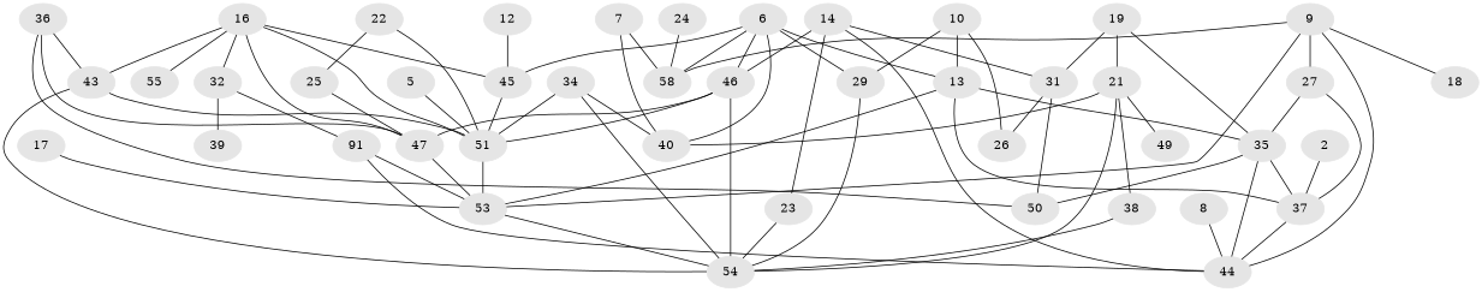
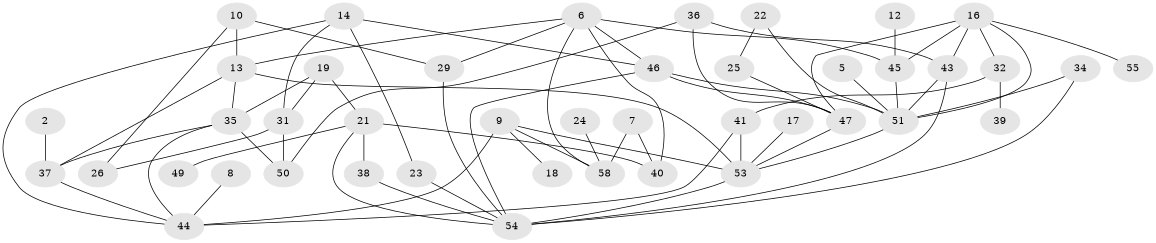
  graph {
    node [color=gray90 style=filled]
    edge [weight=1.0]
    2
    37
    44
    5
    51
    53
    6
    13
    29
    40
    45
    46
    n13 [label=58]
    35
    54
    47
    7
    8
    9
    18
-   27
    10
    26
    12
    50
    14
    23
    31
    16
    32
    43
    55
-   41 [label=91]
+   41
    39
    17
    19
    21
    38
    49
    22
    25
    24
    34
    36
    2 -- 37
    37 -- 44
    5 -- 51
    51 -- 53
    53 -- 54 [weight=2.0]
    6 -- 13
    6 -- 29
    6 -- 40
    6 -- 45
    6 -- 46
    6 -- n13
    13 -- 37
    13 -- 53
    13 -- 35
    29 -- 54
    45 -- 51
    46 -- 51
    46 -- 54
    46 -- 47
    35 -- 37
    35 -- 44
    35 -- 50
    47 -- 53 [weight=2.0]
    7 -- 40
    7 -- n13
    8 -- 44
    9 -- 44
    9 -- 53
    9 -- n13
    9 -- 18
-   9 -- 27
-   27 -- 37
-   27 -- 35
    10 -- 13
    10 -- 29
    10 -- 26
    12 -- 45
    14 -- 44
    14 -- 46
    14 -- 23
    14 -- 31
    23 -- 54
    31 -- 26
    31 -- 50
    16 -- 51
    16 -- 45
    16 -- 47
    16 -- 32
    16 -- 43
    16 -- 55
    32 -- 41
    32 -- 39
    43 -- 51
    43 -- 54
    41 -- 44
    41 -- 53
    17 -- 53
    19 -- 35
    19 -- 31
    19 -- 21
    21 -- 40
    21 -- 54
    21 -- 38
    21 -- 49
    38 -- 54
    22 -- 51
    22 -- 25
    25 -- 47
    24 -- n13
    34 -- 51
-   34 -- 40
    34 -- 54
    36 -- 47
    36 -- 50
    36 -- 43
  }
